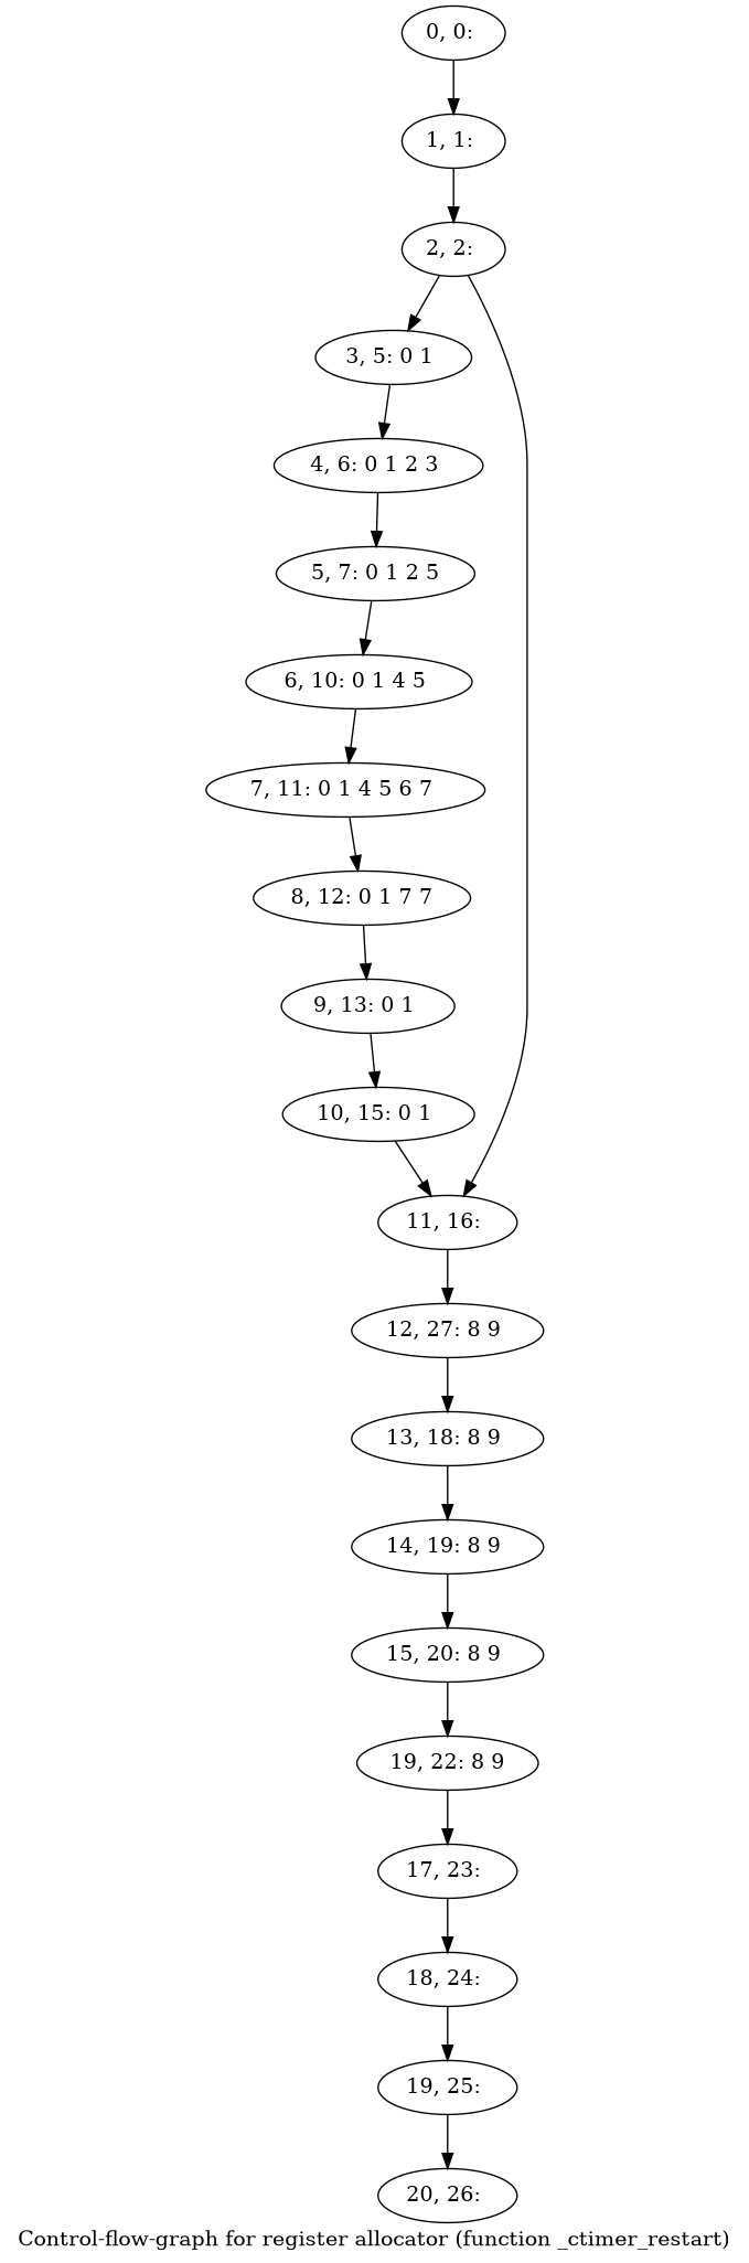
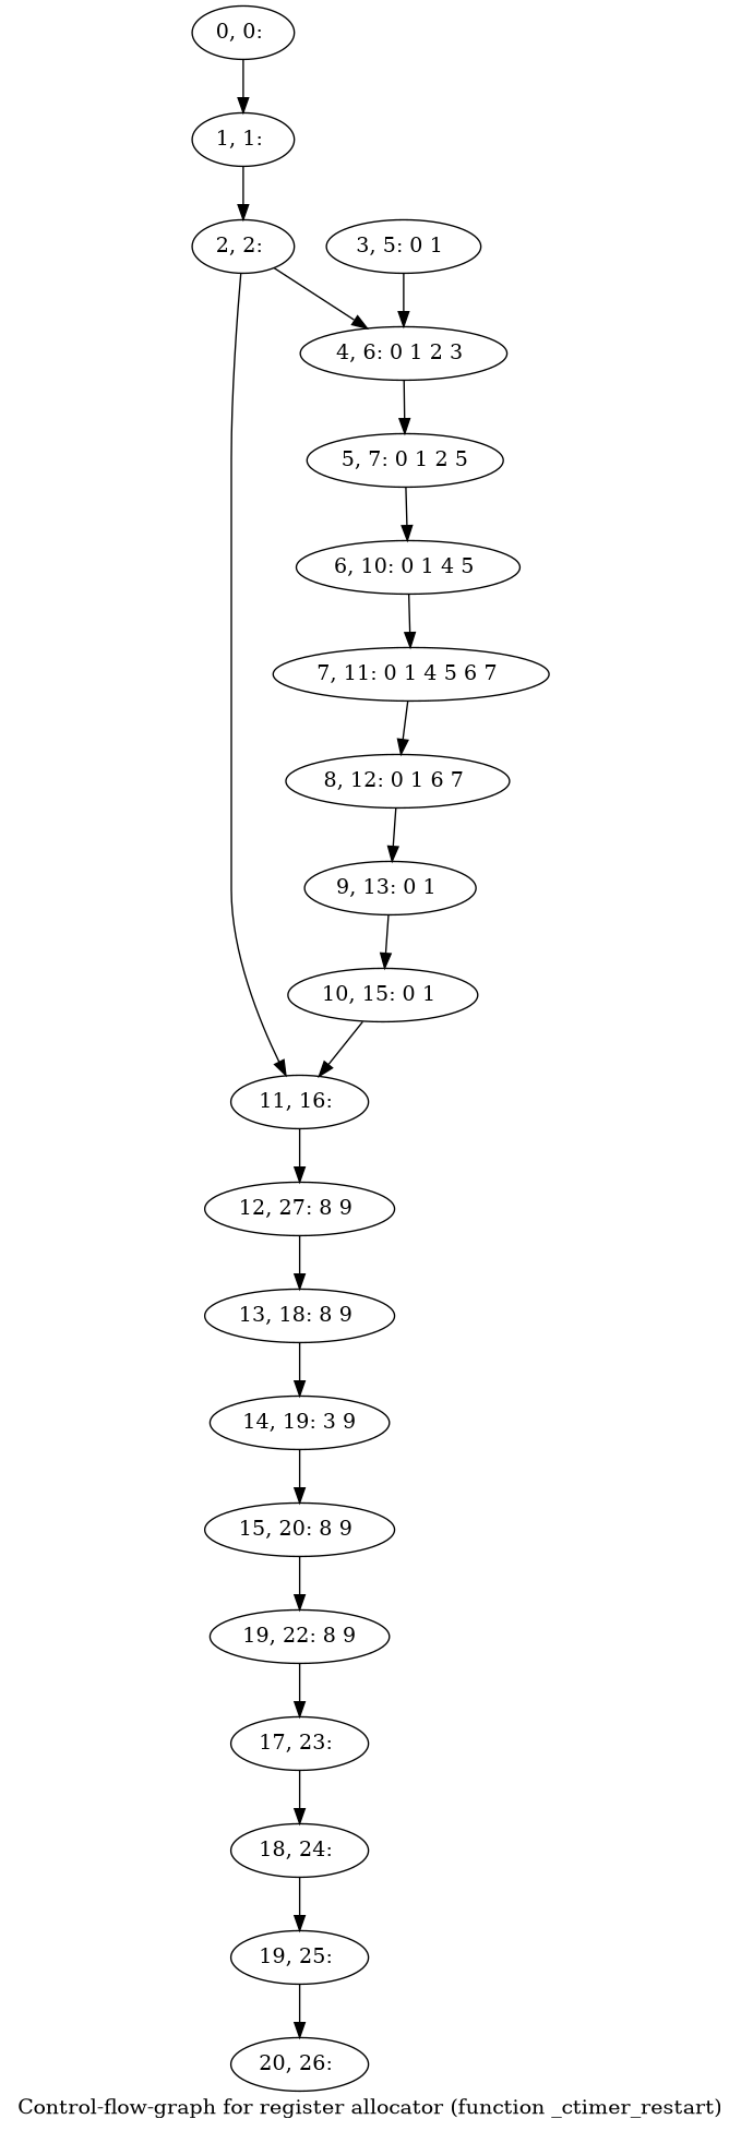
  digraph {
    label="Control-flow-graph for register allocator (function _ctimer_restart)"
    n1 [label="0, 0: "]
    n2 [label="1, 1: "]
    n3 [label="2, 2: "]
    n4 [label="3, 5: 0 1 "]
    n5 [label="11, 16: "]
    n6 [label="4, 6: 0 1 2 3 "]
    n7 [label="12, 27: 8 9 "]
    n8 [label="5, 7: 0 1 2 5"]
    n9 [label="6, 10: 0 1 4 5 "]
    n10 [label="7, 11: 0 1 4 5 6 7 "]
-   n11 [label="8, 12: 0 1 7 7"]
+   n11 [label="8, 12: 0 1 6 7 "]
    n12 [label="9, 13: 0 1 "]
    n13 [label="10, 15: 0 1 "]
    n14 [label="13, 18: 8 9 "]
-   n15 [label="14, 19: 8 9 "]
+   n15 [label="14, 19: 3 9"]
    n16 [label="15, 20: 8 9 "]
    n17 [label="19, 22: 8 9"]
    n18 [label="17, 23: "]
    n19 [label="18, 24: "]
    n20 [label="19, 25: "]
    n21 [label="20, 26: "]
    n1 -> n2
    n2 -> n3
-   n3 -> n4
+   n3 -> n6
    n3 -> n5
    n4 -> n6
    n5 -> n7
    n6 -> n8
    n7 -> n14
    n8 -> n9
    n9 -> n10
    n10 -> n11
    n11 -> n12
    n12 -> n13
    n13 -> n5
    n14 -> n15
    n15 -> n16
    n16 -> n17
    n17 -> n18
    n18 -> n19
    n19 -> n20
    n20 -> n21
  }
